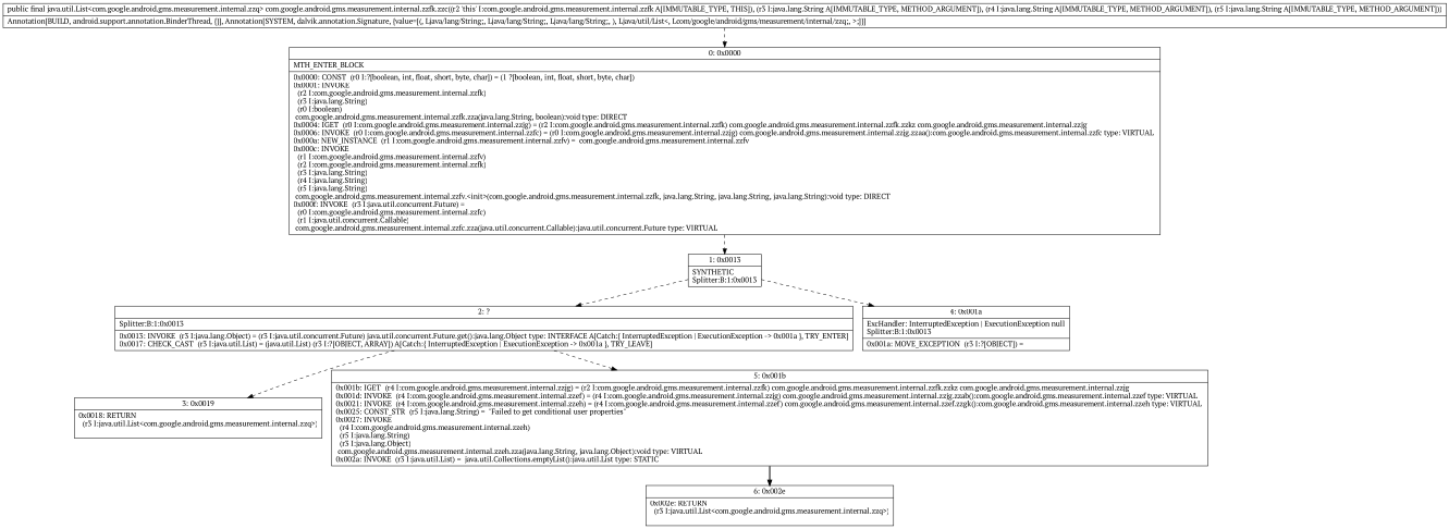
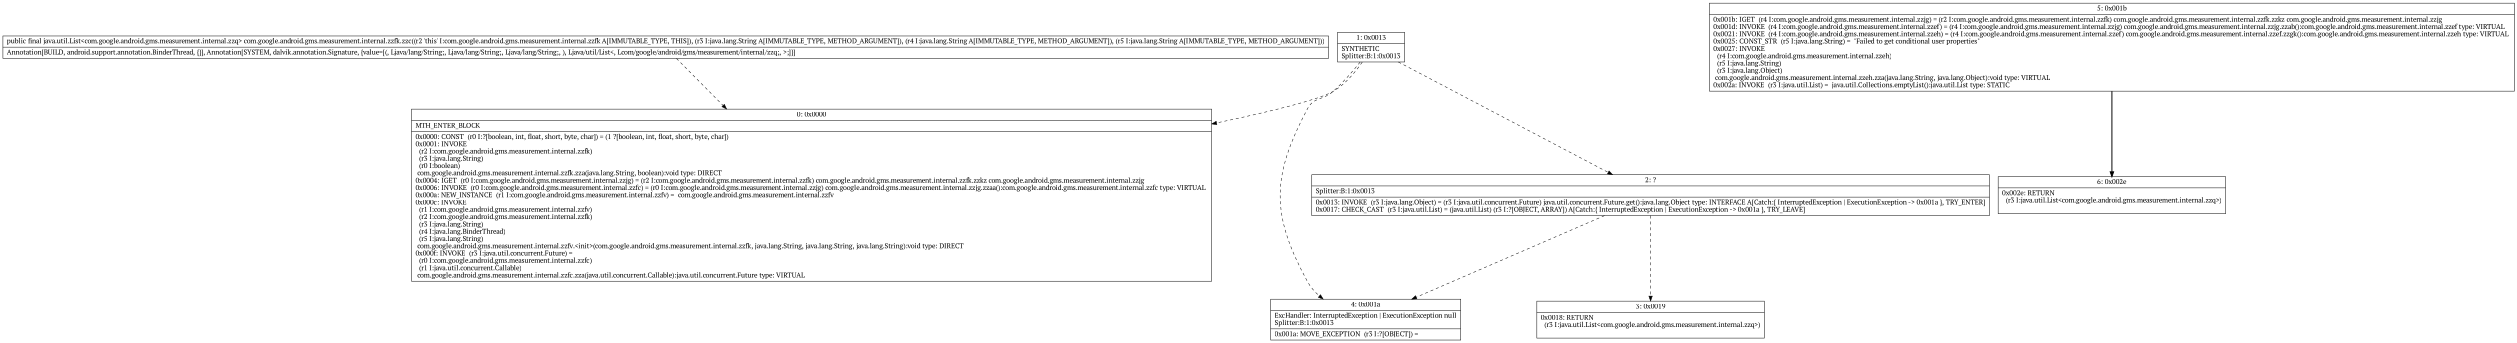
  digraph {
    fontname="PT Serif"
    node [fontname="PT Serif" shape=record]
    edge [fontname="PT Serif" style=dashed]
-   n1 [label="{0\:\ 0x0000|MTH_ENTER_BLOCK\l|0x0000: CONST  (r0 I:?[boolean, int, float, short, byte, char]) = (1 ?[boolean, int, float, short, byte, char]) \l0x0001: INVOKE  \l  (r2 I:com.google.android.gms.measurement.internal.zzfk)\l  (r3 I:java.lang.String)\l  (r0 I:boolean)\l com.google.android.gms.measurement.internal.zzfk.zza(java.lang.String, boolean):void type: DIRECT \l0x0004: IGET  (r0 I:com.google.android.gms.measurement.internal.zzjg) = (r2 I:com.google.android.gms.measurement.internal.zzfk) com.google.android.gms.measurement.internal.zzfk.zzkz com.google.android.gms.measurement.internal.zzjg \l0x0006: INVOKE  (r0 I:com.google.android.gms.measurement.internal.zzfc) = (r0 I:com.google.android.gms.measurement.internal.zzjg) com.google.android.gms.measurement.internal.zzjg.zzaa():com.google.android.gms.measurement.internal.zzfc type: VIRTUAL \l0x000a: NEW_INSTANCE  (r1 I:com.google.android.gms.measurement.internal.zzfv) =  com.google.android.gms.measurement.internal.zzfv \l0x000c: INVOKE  \l  (r1 I:com.google.android.gms.measurement.internal.zzfv)\l  (r2 I:com.google.android.gms.measurement.internal.zzfk)\l  (r3 I:java.lang.String)\l  (r4 I:java.lang.String)\l  (r5 I:java.lang.String)\l com.google.android.gms.measurement.internal.zzfv.\<init\>(com.google.android.gms.measurement.internal.zzfk, java.lang.String, java.lang.String, java.lang.String):void type: DIRECT \l0x000f: INVOKE  (r3 I:java.util.concurrent.Future) = \l  (r0 I:com.google.android.gms.measurement.internal.zzfc)\l  (r1 I:java.util.concurrent.Callable)\l com.google.android.gms.measurement.internal.zzfc.zza(java.util.concurrent.Callable):java.util.concurrent.Future type: VIRTUAL \l}"]
+   n1 [label="{0\:\ 0x0000|MTH_ENTER_BLOCK\l|0x0000: CONST  (r0 I:?[boolean, int, float, short, byte, char]) = (1 ?[boolean, int, float, short, byte, char]) \l0x0001: INVOKE  \l  (r2 I:com.google.android.gms.measurement.internal.zzfk)\l  (r3 I:java.lang.String)\l  (r0 I:boolean)\l com.google.android.gms.measurement.internal.zzfk.zza(java.lang.String, boolean):void type: DIRECT \l0x0004: IGET  (r0 I:com.google.android.gms.measurement.internal.zzjg) = (r2 I:com.google.android.gms.measurement.internal.zzfk) com.google.android.gms.measurement.internal.zzfk.zzkz com.google.android.gms.measurement.internal.zzjg \l0x0006: INVOKE  (r0 I:com.google.android.gms.measurement.internal.zzfc) = (r0 I:com.google.android.gms.measurement.internal.zzjg) com.google.android.gms.measurement.internal.zzjg.zzaa():com.google.android.gms.measurement.internal.zzfc type: VIRTUAL \l0x000a: NEW_INSTANCE  (r1 I:com.google.android.gms.measurement.internal.zzfv) =  com.google.android.gms.measurement.internal.zzfv \l0x000c: INVOKE  \l  (r1 I:com.google.android.gms.measurement.internal.zzfv)\l  (r2 I:com.google.android.gms.measurement.internal.zzfk)\l  (r3 I:java.lang.String)\l  (r4 I:java.lang.BinderThread)\l  (r5 I:java.lang.String)\l com.google.android.gms.measurement.internal.zzfv.\<init\>(com.google.android.gms.measurement.internal.zzfk, java.lang.String, java.lang.String, java.lang.String):void type: DIRECT \l0x000f: INVOKE  (r3 I:java.util.concurrent.Future) = \l  (r0 I:com.google.android.gms.measurement.internal.zzfc)\l  (r1 I:java.util.concurrent.Callable)\l com.google.android.gms.measurement.internal.zzfc.zza(java.util.concurrent.Callable):java.util.concurrent.Future type: VIRTUAL \l}"]
    n2 [label="{1\:\ 0x0013|SYNTHETIC\lSplitter:B:1:0x0013\l}"]
    n3 [label="{2\:\ ?|Splitter:B:1:0x0013\l|0x0013: INVOKE  (r3 I:java.lang.Object) = (r3 I:java.util.concurrent.Future) java.util.concurrent.Future.get():java.lang.Object type: INTERFACE A[Catch:\{ InterruptedException \| ExecutionException \-\> 0x001a \}, TRY_ENTER]\l0x0017: CHECK_CAST  (r3 I:java.util.List) = (java.util.List) (r3 I:?[OBJECT, ARRAY]) A[Catch:\{ InterruptedException \| ExecutionException \-\> 0x001a \}, TRY_LEAVE]\l}"]
    n4 [label="{4\:\ 0x001a|ExcHandler: InterruptedException \| ExecutionException null\lSplitter:B:1:0x0013\l|0x001a: MOVE_EXCEPTION  (r3 I:?[OBJECT]) =  \l}"]
    n5 [label="{3\:\ 0x0019|0x0018: RETURN  \l  (r3 I:java.util.List\<com.google.android.gms.measurement.internal.zzq\>)\l \l}"]
    n6 [label="{5\:\ 0x001b|0x001b: IGET  (r4 I:com.google.android.gms.measurement.internal.zzjg) = (r2 I:com.google.android.gms.measurement.internal.zzfk) com.google.android.gms.measurement.internal.zzfk.zzkz com.google.android.gms.measurement.internal.zzjg \l0x001d: INVOKE  (r4 I:com.google.android.gms.measurement.internal.zzef) = (r4 I:com.google.android.gms.measurement.internal.zzjg) com.google.android.gms.measurement.internal.zzjg.zzab():com.google.android.gms.measurement.internal.zzef type: VIRTUAL \l0x0021: INVOKE  (r4 I:com.google.android.gms.measurement.internal.zzeh) = (r4 I:com.google.android.gms.measurement.internal.zzef) com.google.android.gms.measurement.internal.zzef.zzgk():com.google.android.gms.measurement.internal.zzeh type: VIRTUAL \l0x0025: CONST_STR  (r5 I:java.lang.String) =  \"Failed to get conditional user properties\" \l0x0027: INVOKE  \l  (r4 I:com.google.android.gms.measurement.internal.zzeh)\l  (r5 I:java.lang.String)\l  (r3 I:java.lang.Object)\l com.google.android.gms.measurement.internal.zzeh.zza(java.lang.String, java.lang.Object):void type: VIRTUAL \l0x002a: INVOKE  (r3 I:java.util.List) =  java.util.Collections.emptyList():java.util.List type: STATIC \l}"]
    n7 [label="{6\:\ 0x002e|0x002e: RETURN  \l  (r3 I:java.util.List\<com.google.android.gms.measurement.internal.zzq\>)\l \l}"]
    n8 [label="{public final java.util.List\<com.google.android.gms.measurement.internal.zzq\> com.google.android.gms.measurement.internal.zzfk.zzc((r2 'this' I:com.google.android.gms.measurement.internal.zzfk A[IMMUTABLE_TYPE, THIS]), (r3 I:java.lang.String A[IMMUTABLE_TYPE, METHOD_ARGUMENT]), (r4 I:java.lang.String A[IMMUTABLE_TYPE, METHOD_ARGUMENT]), (r5 I:java.lang.String A[IMMUTABLE_TYPE, METHOD_ARGUMENT]))  | Annotation[BUILD, android.support.annotation.BinderThread, \{\}], Annotation[SYSTEM, dalvik.annotation.Signature, \{value=[(, Ljava\/lang\/String;, Ljava\/lang\/String;, Ljava\/lang\/String;, ), Ljava\/util\/List\<, Lcom\/google\/android\/gms\/measurement\/internal\/zzq;, \>;]\}]\l}"]
-   n1 -> n2
+   n2 -> n1
    n2 -> n3
    n2 -> n4
-   n3 -> n6
+   n3 -> n4
    n3 -> n5
    n6 -> n7 [style=bold]
    n8 -> n1
  }
